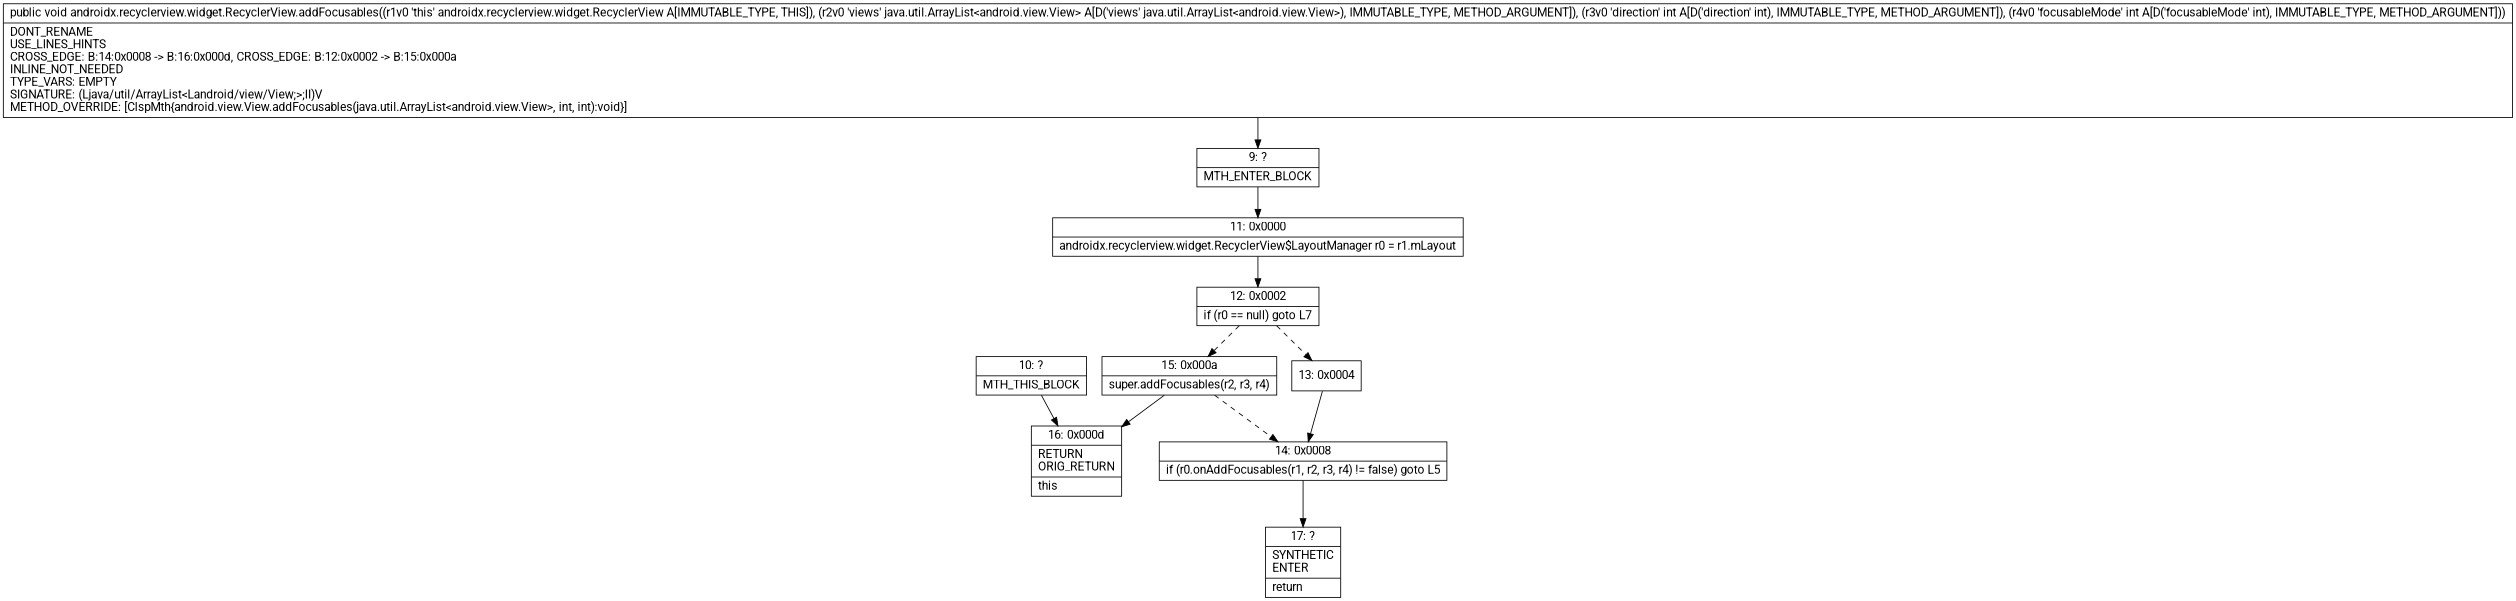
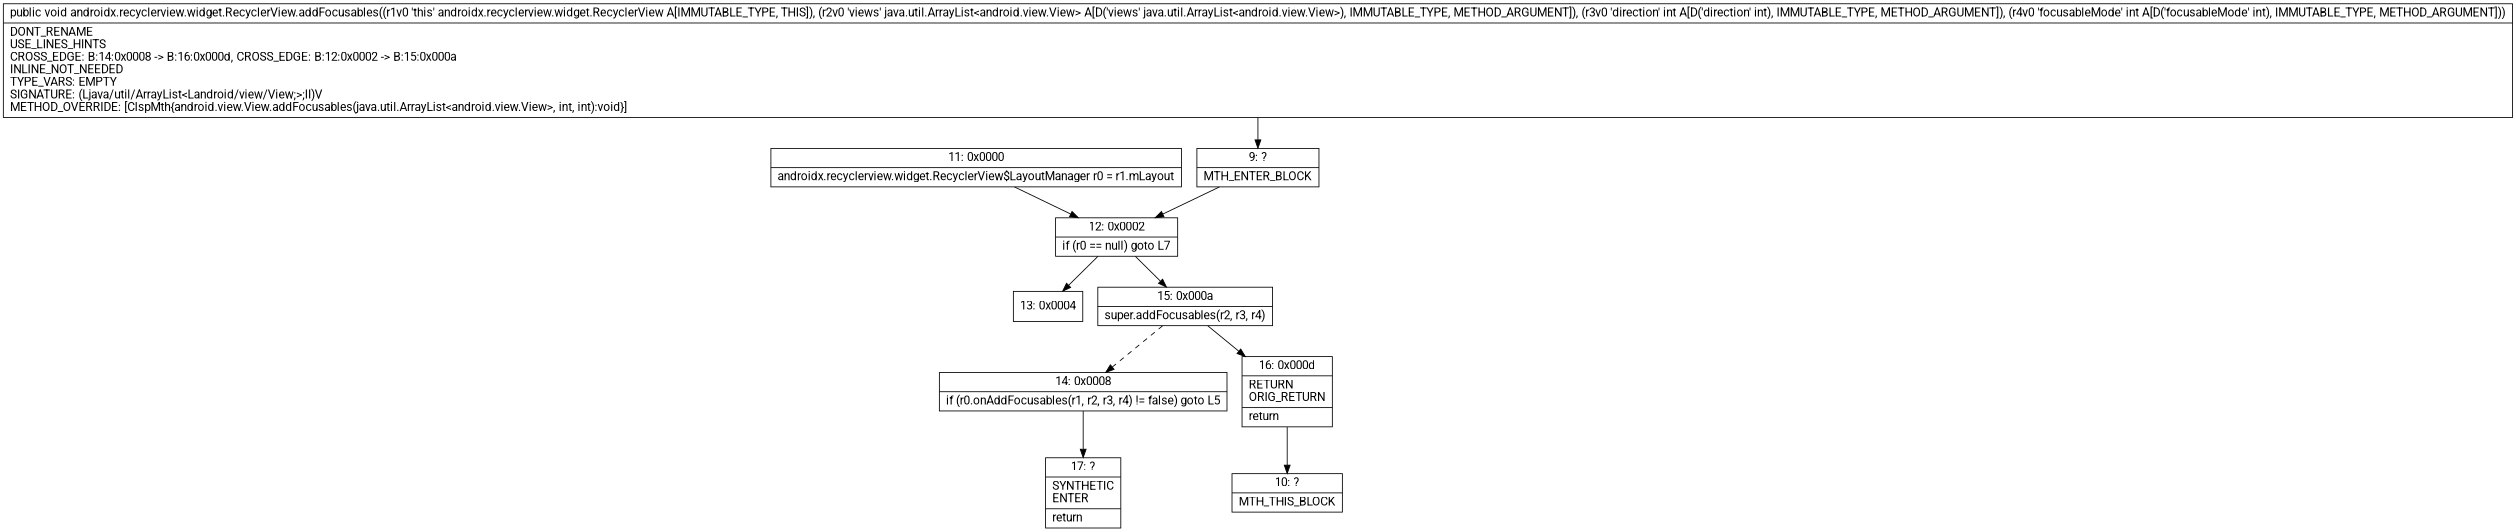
  digraph {
    fontname=Roboto
    node [fontname=Roboto shape=record]
    edge [fontname=Roboto]
    n1 [label="{9\:\ ?|MTH_ENTER_BLOCK\l}"]
    n2 [label="{11\:\ 0x0000|androidx.recyclerview.widget.RecyclerView$LayoutManager r0 = r1.mLayout\l}"]
    n3 [label="{12\:\ 0x0002|if (r0 == null) goto L7\l}"]
    n4 [label="{13\:\ 0x0004}"]
    n5 [label="{15\:\ 0x000a|super.addFocusables(r2, r3, r4)\l}"]
    n6 [label="{14\:\ 0x0008|if (r0.onAddFocusables(r1, r2, r3, r4) != false) goto L5\l}"]
-   n7 [label="{16\:\ 0x000d|RETURN\lORIG_RETURN\l|this\l}"]
+   n7 [label="{16\:\ 0x000d|RETURN\lORIG_RETURN\l|return\l}"]
    n8 [label="{17\:\ ?|SYNTHETIC\lENTER\l|return\l}"]
    n9 [label="{10\:\ ?|MTH_THIS_BLOCK\l}"]
    n10 [label="{public void androidx.recyclerview.widget.RecyclerView.addFocusables((r1v0 'this' androidx.recyclerview.widget.RecyclerView A[IMMUTABLE_TYPE, THIS]), (r2v0 'views' java.util.ArrayList\<android.view.View\> A[D('views' java.util.ArrayList\<android.view.View\>), IMMUTABLE_TYPE, METHOD_ARGUMENT]), (r3v0 'direction' int A[D('direction' int), IMMUTABLE_TYPE, METHOD_ARGUMENT]), (r4v0 'focusableMode' int A[D('focusableMode' int), IMMUTABLE_TYPE, METHOD_ARGUMENT]))  | DONT_RENAME\lUSE_LINES_HINTS\lCROSS_EDGE: B:14:0x0008 \-\> B:16:0x000d, CROSS_EDGE: B:12:0x0002 \-\> B:15:0x000a\lINLINE_NOT_NEEDED\lTYPE_VARS: EMPTY\lSIGNATURE: (Ljava\/util\/ArrayList\<Landroid\/view\/View;\>;II)V\lMETHOD_OVERRIDE: [ClspMth\{android.view.View.addFocusables(java.util.ArrayList\<android.view.View\>, int, int):void\}]\l}"]
-   n1 -> n2
+   n1 -> n3
    n2 -> n3
-   n3 -> n4 [style=dashed]
-   n3 -> n5 [style=dashed]
-   n4 -> n6
+   n3 -> n4 [style=solid]
+   n3 -> n5
    n5 -> n6 [style=dashed]
    n5 -> n7
    n6 -> n8
-   n9 -> n7
+   n7 -> n9
    n10 -> n1
  }
